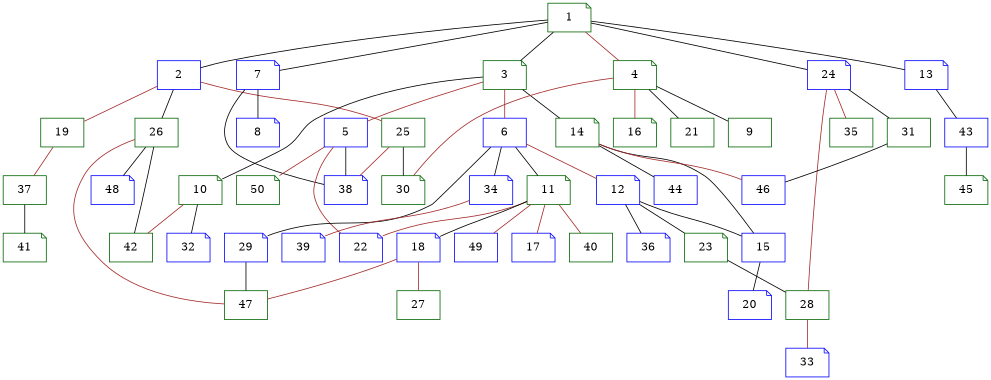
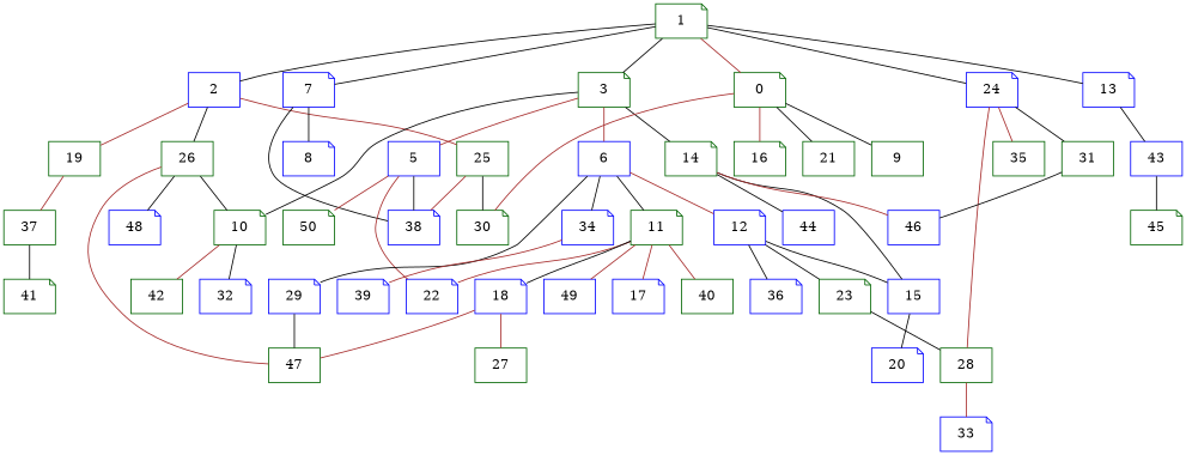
  graph {
    node [color=blue shape=note]
    edge [color=black]
    2 [shape=box]
    1 [color=darkgreen]
    3 [color=darkgreen]
-   4 [color=darkgreen]
+   4 [color=darkgreen label=0]
    7
    13
    24
    19 [color=darkgreen shape=box]
    25 [color=darkgreen shape=box]
    26 [color=darkgreen shape=box]
    5 [shape=box]
    6 [shape=box]
    10 [color=darkgreen]
    14 [color=darkgreen]
    9 [color=darkgreen shape=box]
    16 [color=darkgreen]
    21 [color=darkgreen shape=box]
    30 [color=darkgreen]
    38
    8
    43 [shape=box]
    28 [color=darkgreen shape=box]
    31 [color=darkgreen shape=box]
    35 [color=darkgreen shape=box]
    37 [color=darkgreen shape=box]
    42 [color=darkgreen shape=box]
    47 [color=darkgreen shape=box]
    48
    22
    50 [color=darkgreen]
    11 [color=darkgreen]
    12
    29
    34
    32
    15 [shape=box]
    44 [shape=box]
    46 [shape=box]
    45 [color=darkgreen]
    33
    41 [color=darkgreen]
    17
    18
    40 [color=darkgreen shape=box]
    49 [shape=box]
    23 [color=darkgreen]
    36
    39
    20
    27 [color=darkgreen shape=box]
    2 -- 19 [color=brown]
    2 -- 25 [color=brown]
    2 -- 26
    1 -- 2
    1 -- 3
    1 -- 4 [color=brown]
    1 -- 7
    1 -- 13
    1 -- 24
    3 -- 5 [color=brown]
    3 -- 6 [color=brown]
    3 -- 10
    3 -- 14
    4 -- 9
    4 -- 16 [color=brown]
    4 -- 21
    4 -- 30 [color=brown]
    7 -- 38
    7 -- 8
    13 -- 43
    24 -- 28 [color=brown]
    24 -- 31
    24 -- 35 [color=brown]
    19 -- 37 [color=brown]
    25 -- 30
    25 -- 38 [color=brown]
-   26 -- 42
+   26 -- 10
    26 -- 47 [color=brown]
    26 -- 48
    5 -- 38
    5 -- 22 [color=brown]
    5 -- 50 [color=brown]
    6 -- 11
    6 -- 12 [color=brown]
    6 -- 29
    6 -- 34
    10 -- 42 [color=brown]
    10 -- 32
    14 -- 15
    14 -- 44
    14 -- 46 [color=brown]
    43 -- 45
    28 -- 33 [color=brown]
    31 -- 46
    37 -- 41
    11 -- 22 [color=brown]
    11 -- 17 [color=brown]
    11 -- 18
    11 -- 40 [color=brown]
    11 -- 49 [color=brown]
    12 -- 15
    12 -- 23
    12 -- 36
    29 -- 47
    34 -- 39 [color=brown]
    15 -- 20
    18 -- 47 [color=brown]
    18 -- 27 [color=brown]
    23 -- 28
  }
